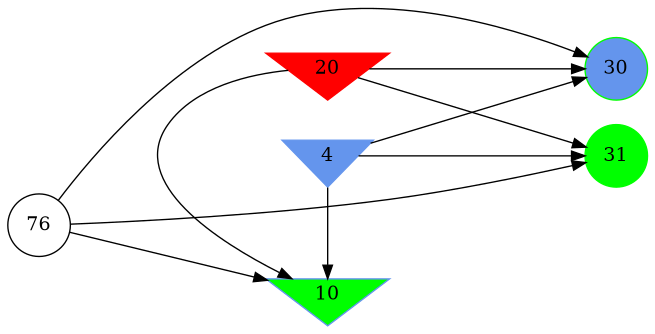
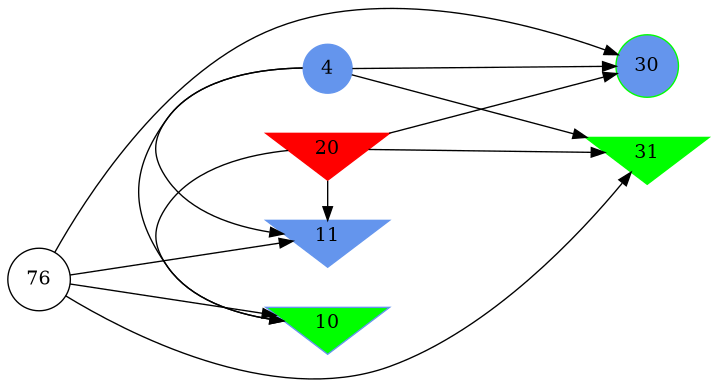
  digraph {
    rankdir=LR
    ranksep=2.0
    node [color=cornflowerblue shape=invtriangle style=filled]
-   4
+   4 [shape=circle]
    10 [fillcolor=green]
+   11
    20 [color=red]
    n5 [color=black label=76 shape=circle style=""]
    30 [color=green fillcolor=cornflowerblue shape=circle]
-   31 [color=green shape=circle]
+   31 [color=green]
    subgraph sub_1 {
      rank=same
      4
      10
+     11
      20
    }
    subgraph sub_2 {
      rank=same
      n5
    }
    subgraph sub_3 {
      rank=same
      30
      31
    }
    4 -> 10
+   4 -> 11
    4 -> 30
    4 -> 31
    20 -> 10
+   20 -> 11
    20 -> 30
    20 -> 31
    n5 -> 10
+   n5 -> 11
    n5 -> 30
    n5 -> 31
  }
